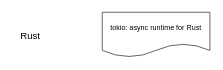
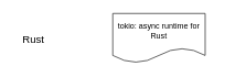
  <mxCell id="0" />
  <mxCell id="1" parent="0" />
  <mxCell id="2" value="Rust" style="text;strokeColor=none;fillColor=none;html=1;align=center;verticalAlign=middle;whiteSpace=wrap;rounded=0;fontSize=16;" vertex="1" parent="1"><mxGeometry x="20" y="45" width="60" height="30" as="geometry" /></mxCell>
- <mxCell id="3" value="tokio: async runtime for Rust" style="shape=document;whiteSpace=wrap;html=1;boundedLbl=1;" vertex="1" parent="1"><mxGeometry x="170" y="20" width="180" height="75" as="geometry" /></mxCell>
+ <mxCell id="3" value="tokio: async runtime for Rust" style="shape=document;whiteSpace=wrap;html=1;boundedLbl=1;" vertex="1" parent="1"><mxGeometry x="170" y="20" width="140" height="75" as="geometry" /></mxCell>
